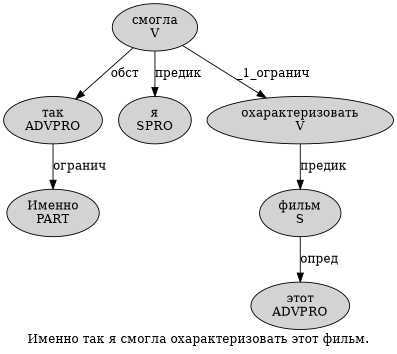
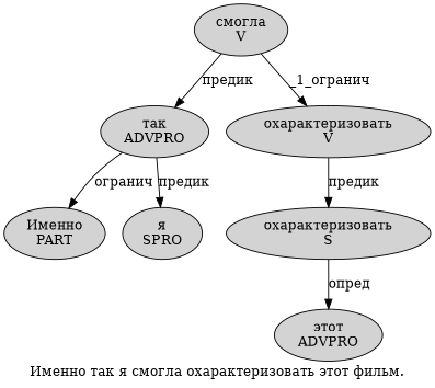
  digraph {
    label="Именно так я смогла охарактеризовать этот фильм."
    node [fillcolor=lightgray penwidth=1 shape=ellipse style=filled]
    n1 [label="Именно\nPART"]
    n2 [label="так\nADVPRO"]
    n3 [label="я\nSPRO"]
    n4 [label="смогла\nV"]
    n5 [label="охарактеризовать\nV"]
-   n6 [label="фильм\nS"]
+   n6 [label="охарактеризовать\nS"]
    n7 [label="этот\nADVPRO"]
    n2 -> n1 [label="огранич"]
-   n4 -> n2 [label="обст"]
-   n4 -> n3 [label="предик"]
+   n4 -> n2 [label="предик"]
+   n2 -> n3 [label="предик"]
    n4 -> n5 [label="_1_огранич"]
    n5 -> n6 [label="предик"]
    n6 -> n7 [label="опред"]
  }
